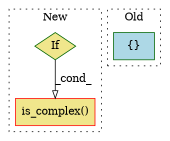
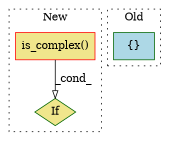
  digraph {
    node [shape=box style=filled fillcolor=khaki color=darkgreen]
    n1 [a=75 l="17,1" label="is_complex()" s="1193,1215" color=red]
    n2 [a=96 l=3 label=If s=1226 shape=diamond]
    n3 [a=59 l="1,0" label="{}" s="798,825" fillcolor=lightblue]
    subgraph cluster_1 {
      label=New
      style=dotted
      n1
      n2
    }
    subgraph cluster_2 {
      label=Old
      style=dotted
      n3
    }
-   n2 -> n1 [label=_cond_ arrowhead=onormal]
+   n1 -> n2 [label=_cond_ arrowhead=onormal]
  }
